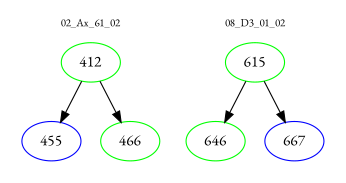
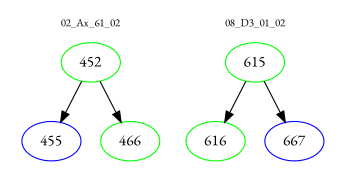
  digraph {
    fontname="EB Garamond"
    node [color=green fontname="EB Garamond"]
    edge [color=black fontname="EB Garamond"]
-   n1 [label=412]
+   n1 [label=452]
    n2 [color=blue label=455]
    n3 [label=466]
    n4 [label=615]
-   n5 [label=646]
+   n5 [label=616]
    n6 [color=blue label=667]
    subgraph cluster_1 {
      color=white
      fontsize=10
      label="02_Ax_61_02"
      n1
      n2
      n3
    }
    subgraph cluster_2 {
      color=white
      fontsize=10
      label="08_D3_01_02"
      n4
      n5
      n6
    }
    n1 -> n2
    n1 -> n3
    n4 -> n5
    n4 -> n6
  }
